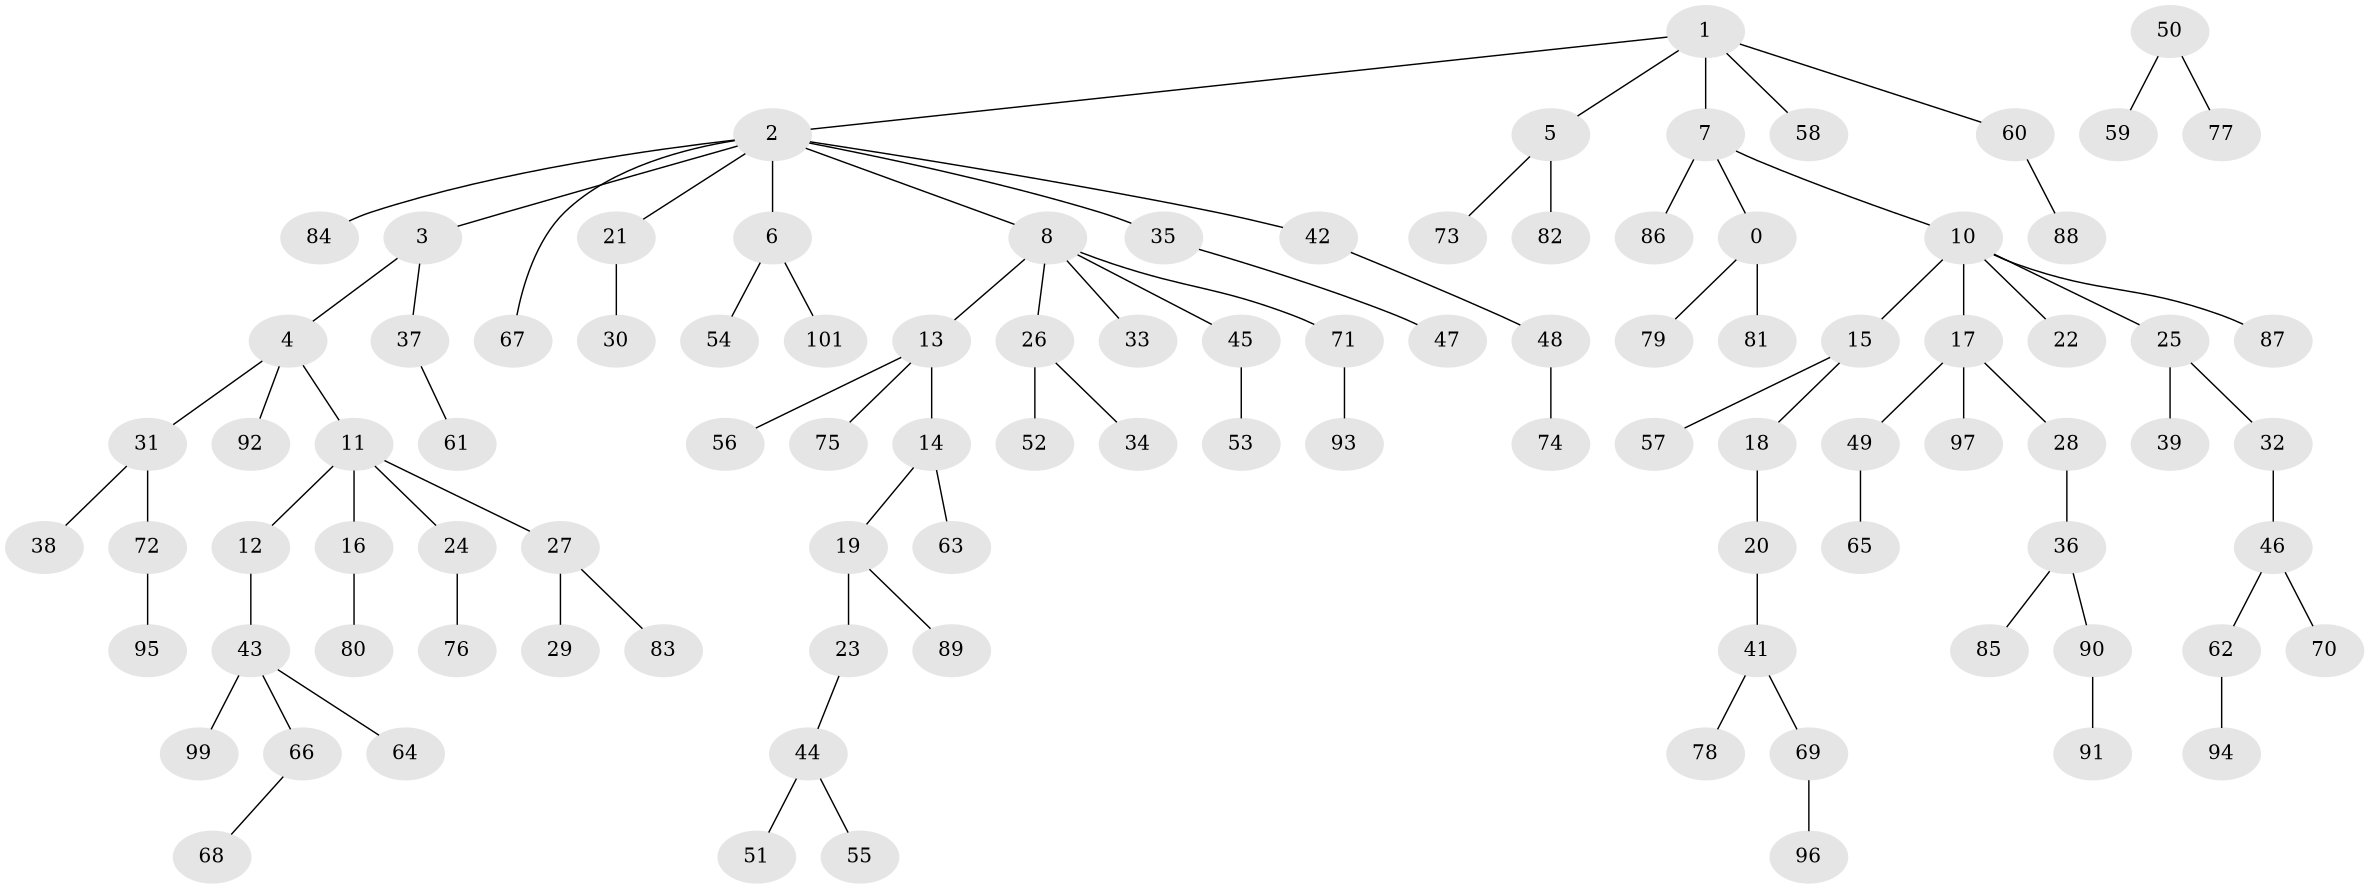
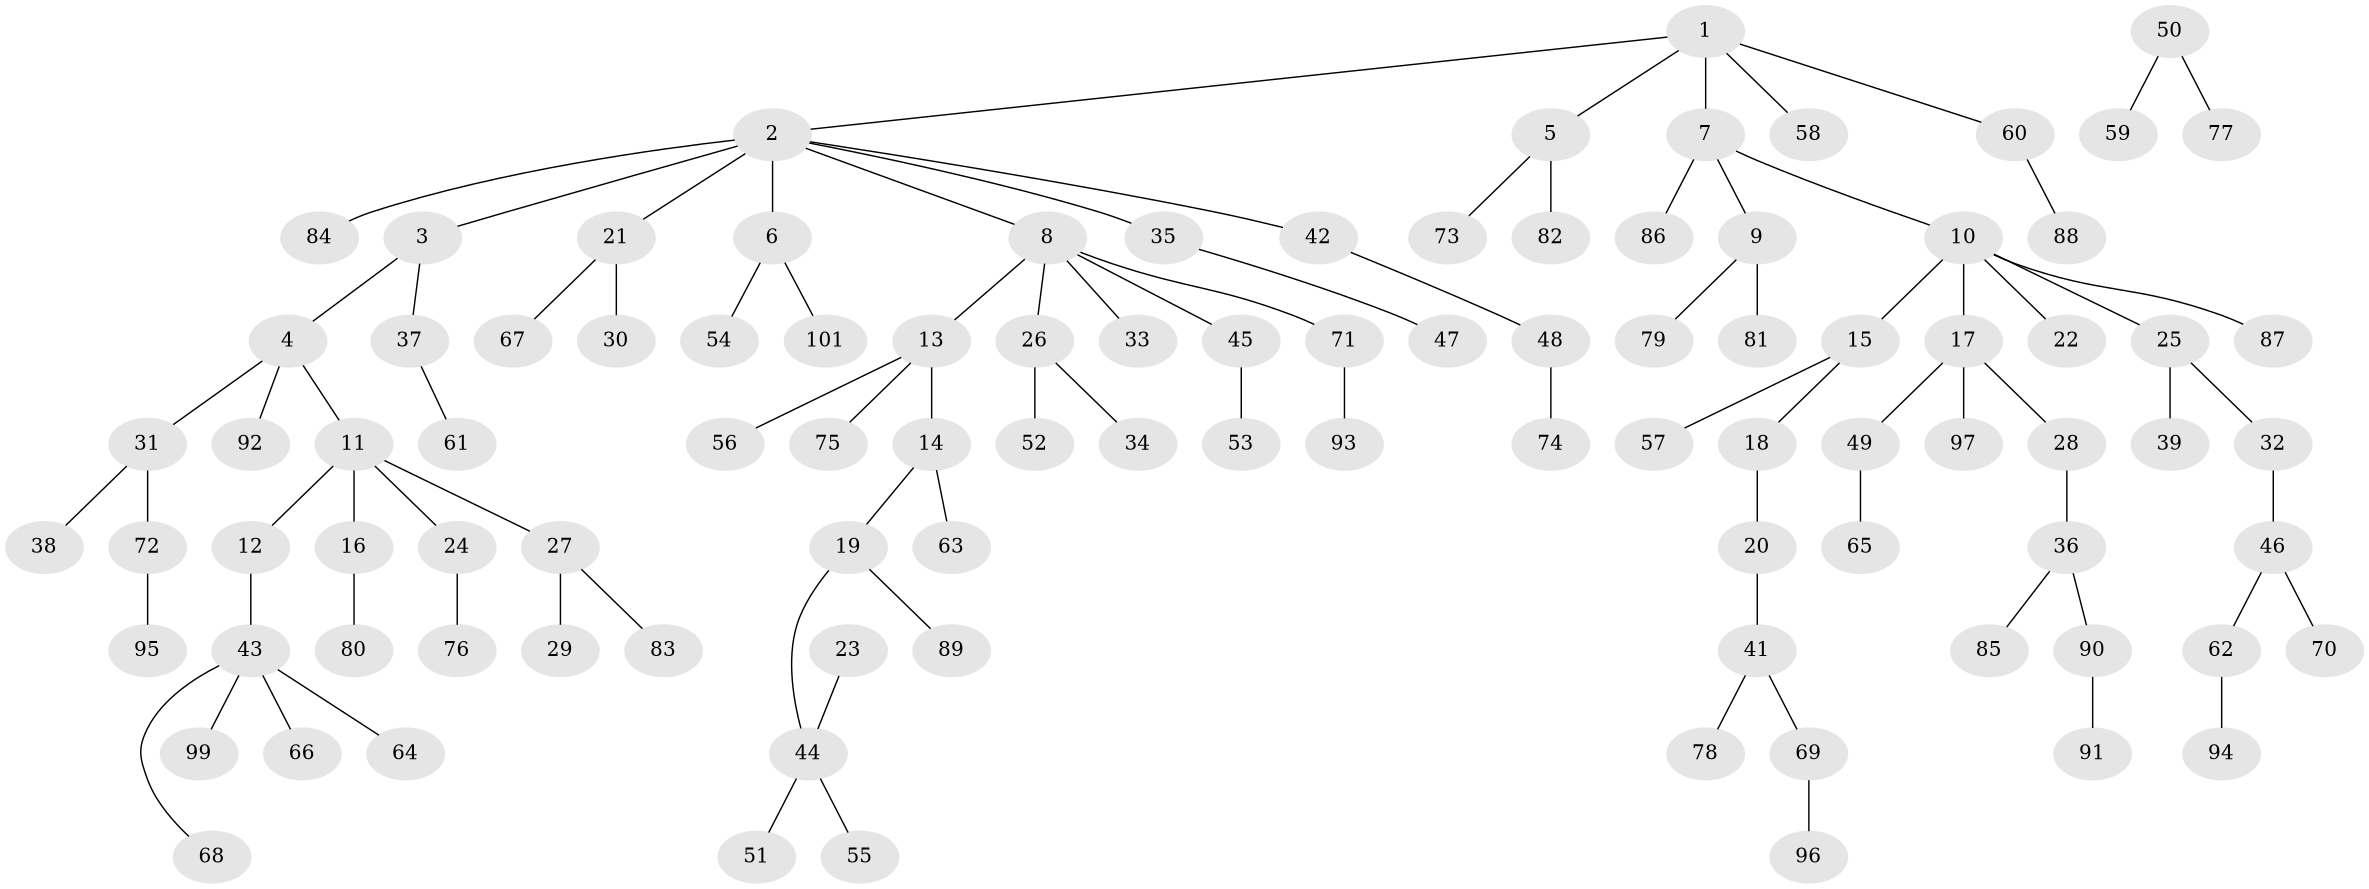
  graph {
    node [color=gray90 style=filled]
    1
    2
    5
    7
    58
    60
    3
    6
    8
    21
    35
    42
    84
    73
    82
-   9 [label=0]
+   9
    10
    86
    88
    4
    37
    54
    n23 [label=101]
    13
    26
    33
    45
    71
    30
    67
    47
    48
    11
    31
    92
    61
    12
    16
    24
    27
    38
    72
    79
    81
    15
    17
    22
    25
    87
    14
    56
    75
    34
    52
    53
    93
    18
    57
    28
    49
    97
    32
    39
    43
    80
    76
    29
    83
    64
    66
    99
    19
    63
    23
    89
    20
    36
    65
    41
    44
    69
    78
    51
    55
    46
    85
    90
    95
    62
    70
    50
    59
    77
    96
    74
    68
    94
    91
    1 -- 2
    1 -- 5
    1 -- 7
    1 -- 58
    1 -- 60
    2 -- 3
    2 -- 6
    2 -- 8
    2 -- 21
    2 -- 35
    2 -- 42
    2 -- 84
    5 -- 73
    5 -- 82
    7 -- 9
    7 -- 10
    7 -- 86
    60 -- 88
    3 -- 4
    3 -- 37
    6 -- 54
    6 -- n23
    8 -- 13
    8 -- 26
    8 -- 33
    8 -- 45
    8 -- 71
    21 -- 30
-   2 -- 67
+   21 -- 67
    35 -- 47
    42 -- 48
    9 -- 79
    9 -- 81
    10 -- 15
    10 -- 17
    10 -- 22
    10 -- 25
    10 -- 87
    4 -- 11
    4 -- 31
    4 -- 92
    37 -- 61
    13 -- 14
    13 -- 56
    13 -- 75
    26 -- 34
    26 -- 52
    45 -- 53
    71 -- 93
    48 -- 74
    11 -- 12
    11 -- 16
    11 -- 24
    11 -- 27
    31 -- 38
    31 -- 72
    12 -- 43
    16 -- 80
    24 -- 76
    27 -- 29
    27 -- 83
    72 -- 95
    15 -- 18
    15 -- 57
    17 -- 28
    17 -- 49
    17 -- 97
    25 -- 32
    25 -- 39
    14 -- 19
    14 -- 63
    18 -- 20
    28 -- 36
    49 -- 65
    32 -- 46
    43 -- 64
    43 -- 66
    43 -- 99
-   66 -- 68
-   19 -- 23
+   43 -- 68
+   19 -- 44
    19 -- 89
    23 -- 44
    20 -- 41
    36 -- 85
    36 -- 90
    41 -- 69
    41 -- 78
    44 -- 51
    44 -- 55
    69 -- 96
    46 -- 62
    46 -- 70
    90 -- 91
    62 -- 94
    50 -- 59
    50 -- 77
  }
